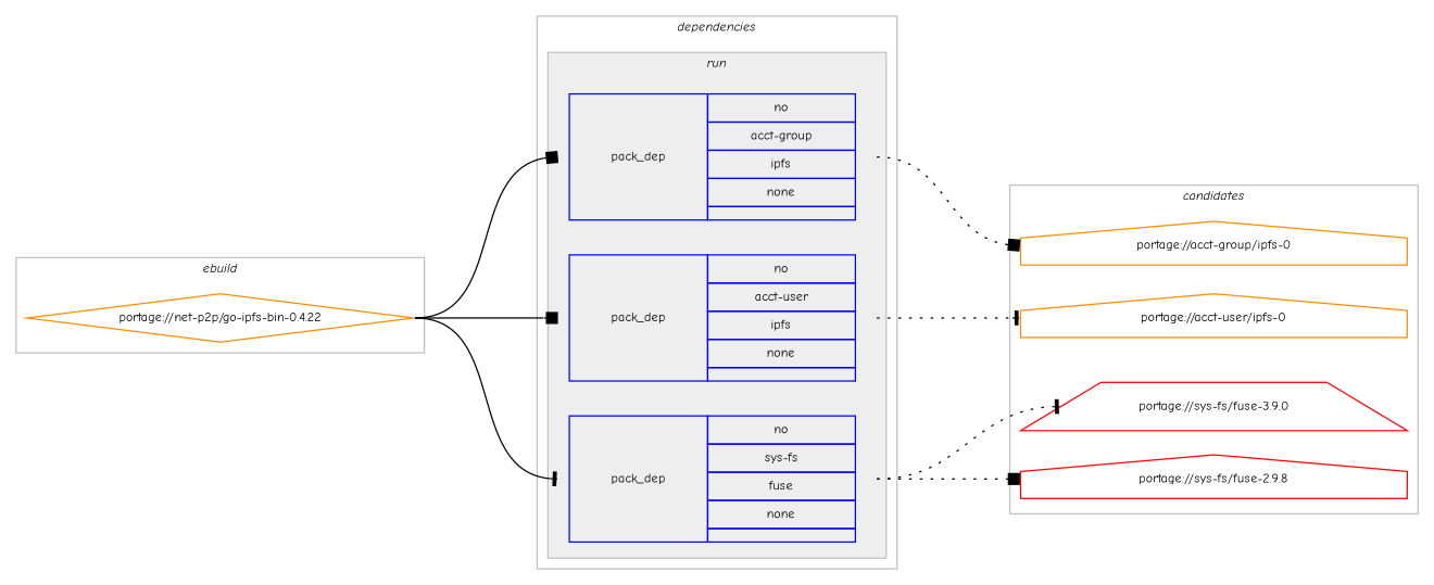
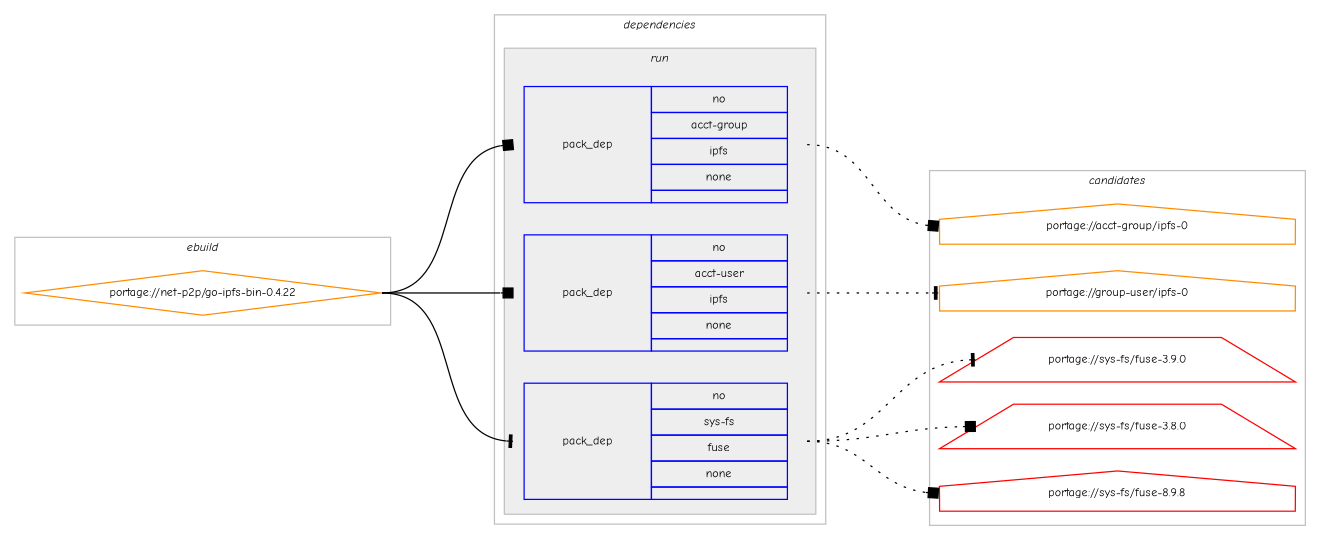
  digraph {
    compound=true
    concentrate=true
    fontname="Comic Neue"
    fontsize=10
    newrank=true
    rankdir=LR
    ranksep=1.5
    node [color=darkorange fontname="Comic Neue" fontsize=10 shape=none]
    edge [arrowhead=box fontname="Comic Neue" headport=w style=dotted tailport=e weight=100]
    n1 [label="portage://net-p2p/go-ipfs-bin-0.4.22" shape=diamond width=4]
    n2 [color=blue label=<<TABLE BORDER="0" CELLBORDER="1" CELLSPACING="0" CELLPADDING="4" WIDTH="220"><TR><TD ROWSPAN="6" CELLPADDING="30">pack_dep</TD></TR><TR><TD WIDTH="110">no</TD></TR><TR><TD>acct-group</TD></TR><TR><TD>ipfs</TD></TR><TR><TD>none</TD></TR><TR><TD></TD></TR></TABLE>>]
    n3 [color=blue label=<<TABLE BORDER="0" CELLBORDER="1" CELLSPACING="0" CELLPADDING="4" WIDTH="220"><TR><TD ROWSPAN="6" CELLPADDING="30">pack_dep</TD></TR><TR><TD WIDTH="110">no</TD></TR><TR><TD>acct-user</TD></TR><TR><TD>ipfs</TD></TR><TR><TD>none</TD></TR><TR><TD></TD></TR></TABLE>>]
    n4 [color=blue label=<<TABLE BORDER="0" CELLBORDER="1" CELLSPACING="0" CELLPADDING="4" WIDTH="220"><TR><TD ROWSPAN="6" CELLPADDING="30">pack_dep</TD></TR><TR><TD WIDTH="110">no</TD></TR><TR><TD>sys-fs</TD></TR><TR><TD>fuse</TD></TR><TR><TD>none</TD></TR><TR><TD></TD></TR></TABLE>>]
    n5 [label="portage://acct-group/ipfs-0" shape=house width=4]
-   n6 [label="portage://acct-user/ipfs-0" shape=house width=4]
+   n6 [label="portage://group-user/ipfs-0" shape=house width=4]
    n7 [color=red label="portage://sys-fs/fuse-3.9.0" shape=trapezium width=4]
-   n9 [color=red label="portage://sys-fs/fuse-2.9.8" shape=house width=4]
+   n8 [color=red label="portage://sys-fs/fuse-3.8.0" shape=trapezium width=4]
+   n9 [color=red label="portage://sys-fs/fuse-8.9.8" shape=house width=4]
    subgraph cluster_1 {
      color=gray
      label=<<i>ebuild</i>>
      rank=same
      n1
    }
    subgraph cluster_2 {
      color=gray
      label=<<i>dependencies</i>>
      subgraph cluster_3 {
        color=gray
        fillcolor="#eeeeee"
        label=<<i>compile</i>>
        style=filled
      }
      subgraph cluster_4 {
        color=gray
        fillcolor="#eeeeee"
        label=<<i>compile and run</i>>
        style=filled
      }
      subgraph cluster_5 {
        color=gray
        fillcolor="#eeeeee"
        label=<<i>run</i>>
        style=filled
        subgraph sub_6 {
          color=gray
          fillcolor="#eeeeee"
          label=<<i>run</i>>
          style=filled
          n2
        }
        subgraph sub_7 {
          color=gray
          fillcolor="#eeeeee"
          label=<<i>run</i>>
          style=filled
          n3
        }
        subgraph sub_8 {
          color=gray
          fillcolor="#eeeeee"
          label=<<i>run</i>>
          style=filled
          n4
        }
      }
    }
    subgraph cluster_9 {
      color=gray
      label=<<i>candidates</i>>
      rank=same
      subgraph sub_10 {
        color=black
        label=<<i>candidates</i>>
        nodesep=1
        rank=same
        n5
      }
      subgraph sub_11 {
        color=black
        label=<<i>candidates</i>>
        nodesep=1
        rank=same
        n6
      }
      subgraph sub_12 {
        color=black
        label=<<i>candidates</i>>
        nodesep=1
        rank=same
        n7
+       n8
        n9
      }
    }
    n1 -> n2 [style=solid weight=20]
    n1 -> n3 [style=solid weight=20]
    n1 -> n4 [arrowhead=tee style=solid weight=20]
    n2 -> n5
    n3 -> n6 [arrowhead=tee]
    n4 -> n7 [arrowhead=tee]
+   n4 -> n8
    n4 -> n9
  }
